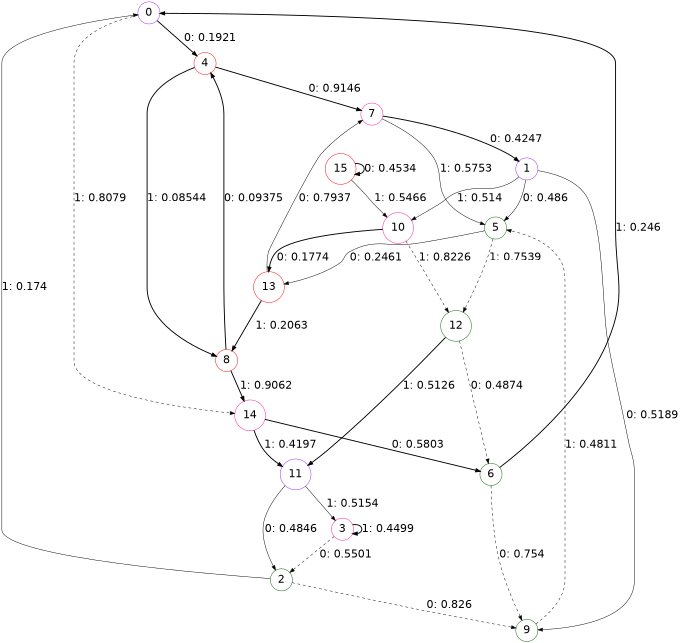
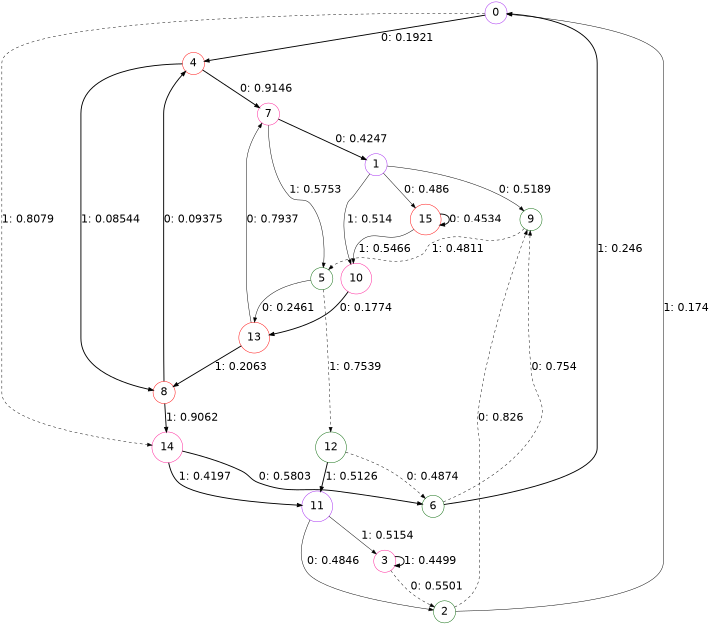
  digraph {
    fontname="DejaVu Sans"
    node [color=darkgreen fontname="DejaVu Sans" fontsize=24 shape=circle]
    edge [fontname="DejaVu Sans" fontsize=24 style=bold]
    0 [color=purple]
    4 [color=red]
    14 [color=deeppink]
    7 [color=deeppink]
    8 [color=red]
    6
    11 [color=purple]
    1 [color=purple]
    5
    9
    2
    3 [color=deeppink]
    15 [color=red]
    10 [color=deeppink]
    13 [color=red]
    12
    0 -> 4 [label="0: 0.1921   "]
    0 -> 14 [label="1: 0.8079   " style=dashed]
    4 -> 7 [label="0: 0.9146   "]
    4 -> 8 [label="1: 0.08544  "]
    14 -> 6 [label="0: 0.5803   "]
    14 -> 11 [label="1: 0.4197   "]
    7 -> 1 [label="0: 0.4247   "]
    7 -> 5 [label="1: 0.5753   " style=solid]
    8 -> 4 [label="0: 0.09375  "]
    8 -> 14 [label="1: 0.9062   "]
    6 -> 0 [label="1: 0.246    "]
    6 -> 9 [label="0: 0.754    " style=dashed]
    11 -> 2 [label="0: 0.4846   " style=solid]
    11 -> 3 [label="1: 0.5154   " style=solid]
    1 -> 9 [label="0: 0.5189   " style=solid]
-   1 -> 5 [label="0: 0.486    " style=solid]
+   1 -> 15 [label="0: 0.486    " style=solid]
    1 -> 10 [label="1: 0.514    " style=solid]
    5 -> 13 [label="0: 0.2461   " style=solid]
    5 -> 12 [label="1: 0.7539   " style=dashed]
    9 -> 5 [label="1: 0.4811   " style=dashed]
    2 -> 0 [label="1: 0.174    " style=solid]
    2 -> 9 [label="0: 0.826    " style=dashed]
    3 -> 2 [label="0: 0.5501   " style=dashed]
    3 -> 3 [label="1: 0.4499   "]
    15 -> 15 [label="0: 0.4534   "]
    15 -> 10 [label="1: 0.5466   " style=solid]
    10 -> 13 [label="0: 0.1774   "]
-   10 -> 12 [label="1: 0.8226   " style=dashed]
    13 -> 7 [label="0: 0.7937   " style=solid]
    13 -> 8 [label="1: 0.2063   "]
    12 -> 6 [label="0: 0.4874   " style=dashed]
    12 -> 11 [label="1: 0.5126   "]
  }
